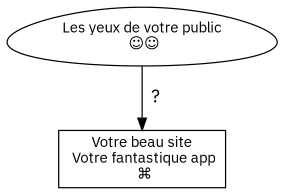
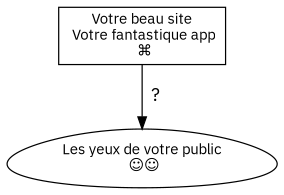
  digraph {
    rankdir=TB
    fontname="IBM Plex Sans"
    node [fontname="IBM Plex Sans" fontsize=12]
    n1 [label="Votre beau site\n Votre fantastique app\n &#8984;" shape=box]
    n2 [label="Les yeux de votre public\n &#9786;&#9786;" shape=egg]
-   n2 -> n1 [fontname="IBM Plex Sans" fontsize=15 label="  ?  "]
+   n1 -> n2 [fontname="IBM Plex Sans" fontsize=15 label="  ?  "]
  }
